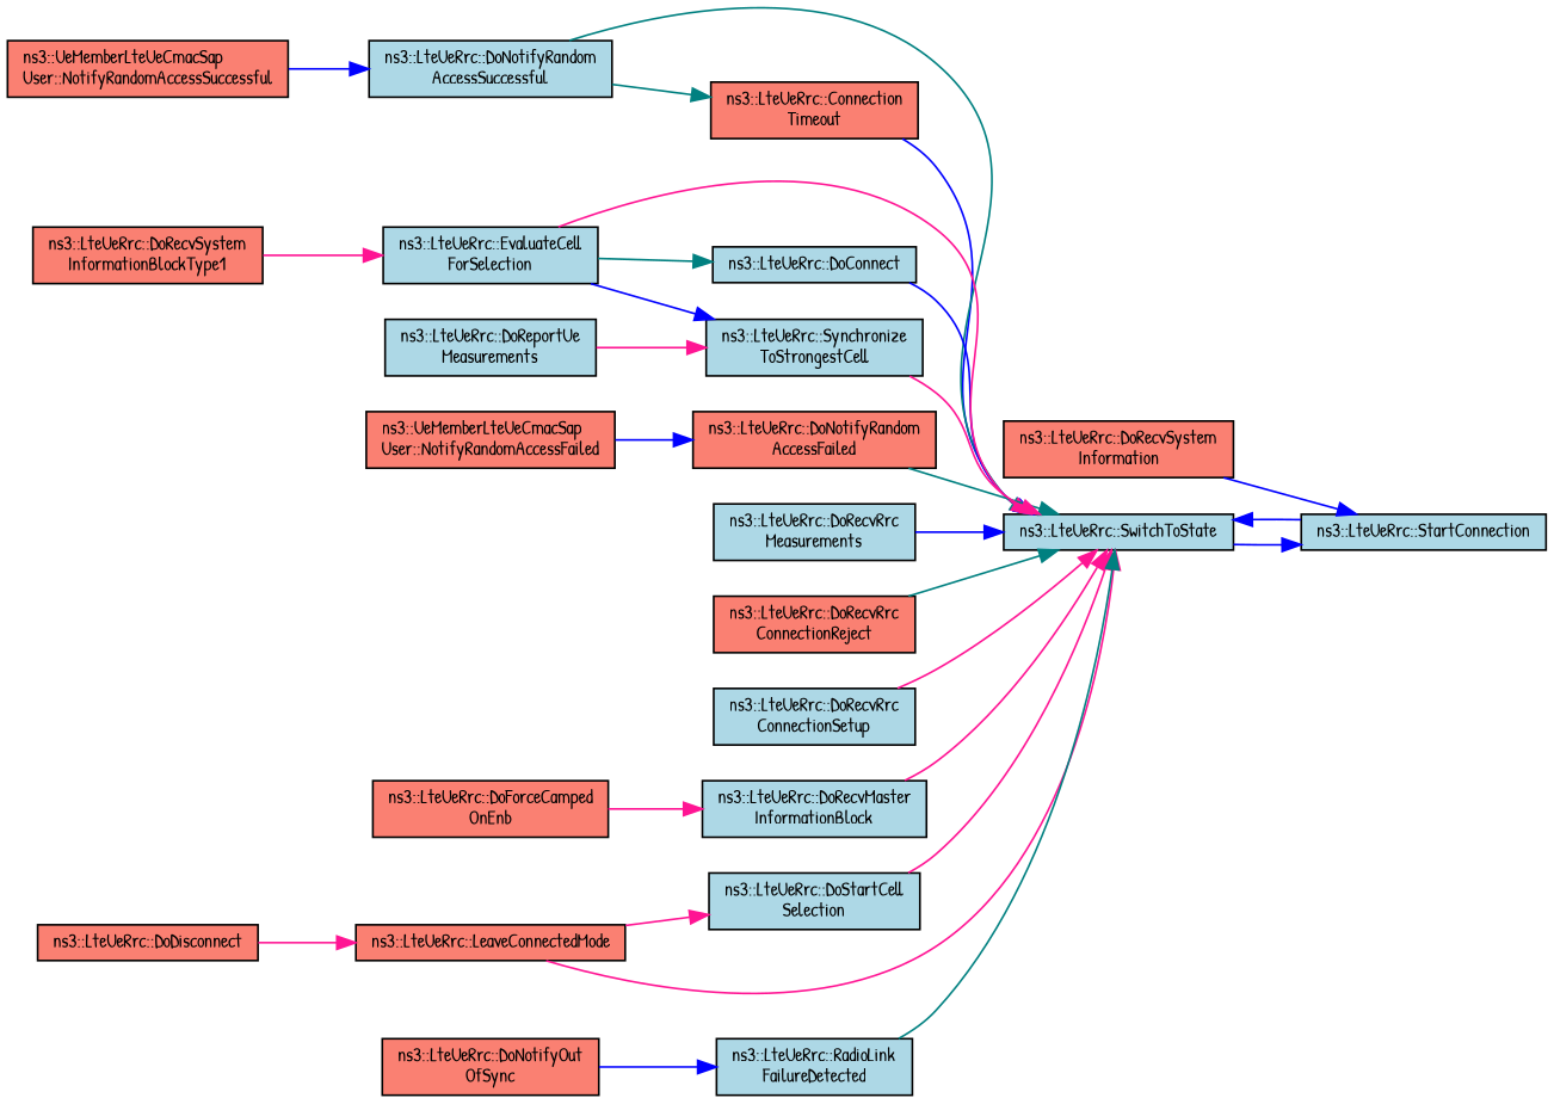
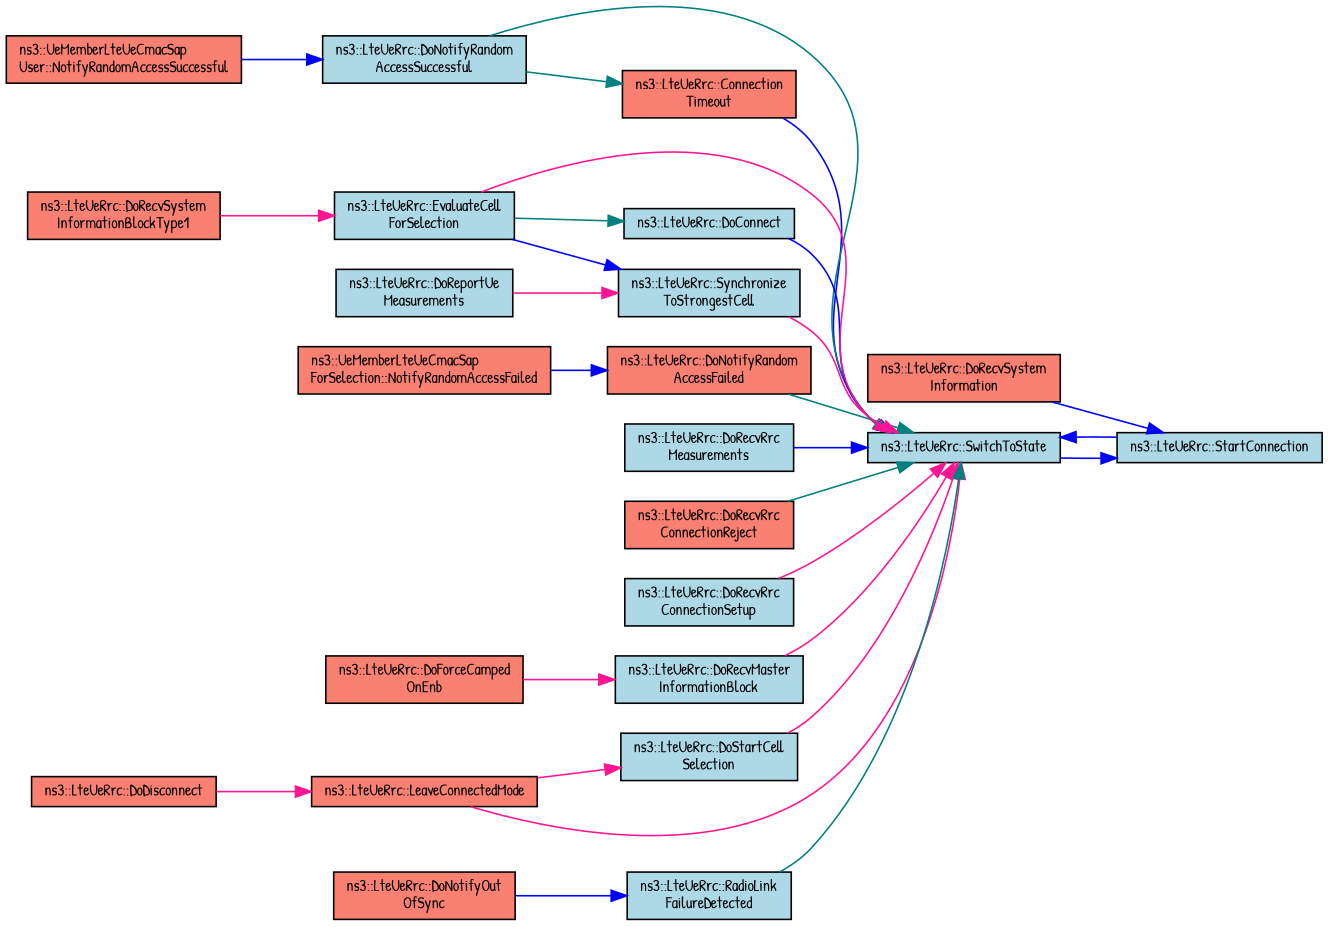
  digraph {
    fontname="Patrick Hand"
    rankdir=RL
    node [color=black fillcolor=lightblue fontname="Patrick Hand" fontsize=10 shape=record style=filled]
    edge [color=deeppink dir=back fontname="Patrick Hand" fontsize=10 labelfontname=Helvetica labelfontsize=10 style=solid]
    n1 [fontcolor=black height=0.2 label="ns3::LteUeRrc::StartConnection" width=0.4]
    n2 [fillcolor=salmon height=0.2 label="ns3::LteUeRrc::DoRecvSystem\lInformation" width=0.4]
    n3 [height=0.2 label="ns3::LteUeRrc::SwitchToState" width=0.4]
    n4 [fillcolor=salmon height=0.2 label="ns3::LteUeRrc::Connection\lTimeout" width=0.4]
    n5 [height=0.2 label="ns3::LteUeRrc::DoNotifyRandom\lAccessSuccessful" width=0.4]
    n6 [height=0.2 label="ns3::LteUeRrc::DoConnect" width=0.4]
    n7 [height=0.2 label="ns3::LteUeRrc::EvaluateCell\lForSelection" width=0.4]
    n8 [fillcolor=salmon height=0.2 label="ns3::LteUeRrc::DoNotifyRandom\lAccessFailed" width=0.4]
    n9 [height=0.2 label="ns3::LteUeRrc::DoRecvMaster\lInformationBlock" width=0.4]
    n10 [height=0.2 label="ns3::LteUeRrc::DoRecvRrc\lMeasurements" width=0.4]
    n11 [fillcolor=salmon height=0.2 label="ns3::LteUeRrc::DoRecvRrc\lConnectionReject" width=0.4]
    n12 [height=0.2 label="ns3::LteUeRrc::DoRecvRrc\lConnectionSetup" width=0.4]
    n13 [height=0.2 label="ns3::LteUeRrc::DoStartCell\lSelection" width=0.4]
    n14 [fillcolor=salmon height=0.2 label="ns3::LteUeRrc::LeaveConnectedMode" width=0.4]
    n15 [height=0.2 label="ns3::LteUeRrc::RadioLink\lFailureDetected" width=0.4]
    n16 [height=0.2 label="ns3::LteUeRrc::Synchronize\lToStrongestCell" width=0.4]
    n17 [fillcolor=salmon height=0.2 label="ns3::UeMemberLteUeCmacSap\lUser::NotifyRandomAccessSuccessful" width=0.4]
    n18 [fillcolor=salmon height=0.2 label="ns3::LteUeRrc::DoRecvSystem\lInformationBlockType1" width=0.4]
    n19 [fillcolor=salmon height=0.2 label="ns3::LteUeRrc::DoForceCamped\lOnEnb" width=0.4]
-   n20 [fillcolor=salmon height=0.2 label="ns3::UeMemberLteUeCmacSap\lUser::NotifyRandomAccessFailed" width=0.4]
+   n20 [fillcolor=salmon height=0.2 label="ns3::UeMemberLteUeCmacSap\lForSelection::NotifyRandomAccessFailed" width=0.4]
    n21 [fillcolor=salmon height=0.2 label="ns3::LteUeRrc::DoDisconnect" width=0.4]
    n22 [fillcolor=salmon height=0.2 label="ns3::LteUeRrc::DoNotifyOut\lOfSync" width=0.4]
    n23 [height=0.2 label="ns3::LteUeRrc::DoReportUe\lMeasurements" width=0.4]
    n1 -> n2 [color=blue]
    n1 -> n3 [color=blue]
    n3 -> n1 [color=blue]
    n3 -> n4 [color=blue]
    n3 -> n5 [color=teal]
    n3 -> n6 [color=blue]
    n3 -> n7
    n3 -> n8 [color=teal]
    n3 -> n9
    n3 -> n10 [color=blue]
    n3 -> n11 [color=teal]
    n3 -> n12
    n3 -> n13
    n3 -> n14
    n3 -> n15 [color=teal]
    n3 -> n16
    n4 -> n5 [color=teal]
    n5 -> n17 [color=blue]
    n6 -> n7 [color=teal]
    n7 -> n18
    n8 -> n20 [color=blue]
    n9 -> n19
    n13 -> n14
    n14 -> n21
    n15 -> n22 [color=blue]
    n16 -> n7 [color=blue]
    n16 -> n23
  }
